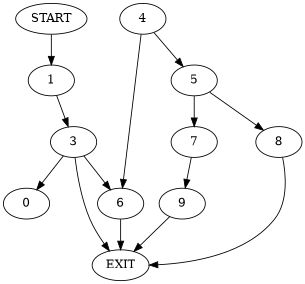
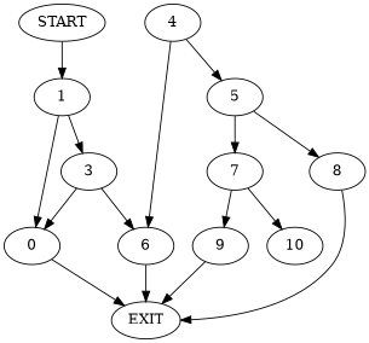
  digraph {
    n1 [label=START]
    1
    n3 [label=0]
    3
    n5 [label=EXIT]
    6
    4
    5
    7
    8
    9
+   10
    n1 -> 1
+   1 -> n3
    1 -> 3
-   3 -> n5
+   n3 -> n5
    3 -> n3
    3 -> 6
    6 -> n5
    4 -> 6
    4 -> 5
    5 -> 7
    5 -> 8
    7 -> 9
+   7 -> 10
    8 -> n5
    9 -> n5
  }
